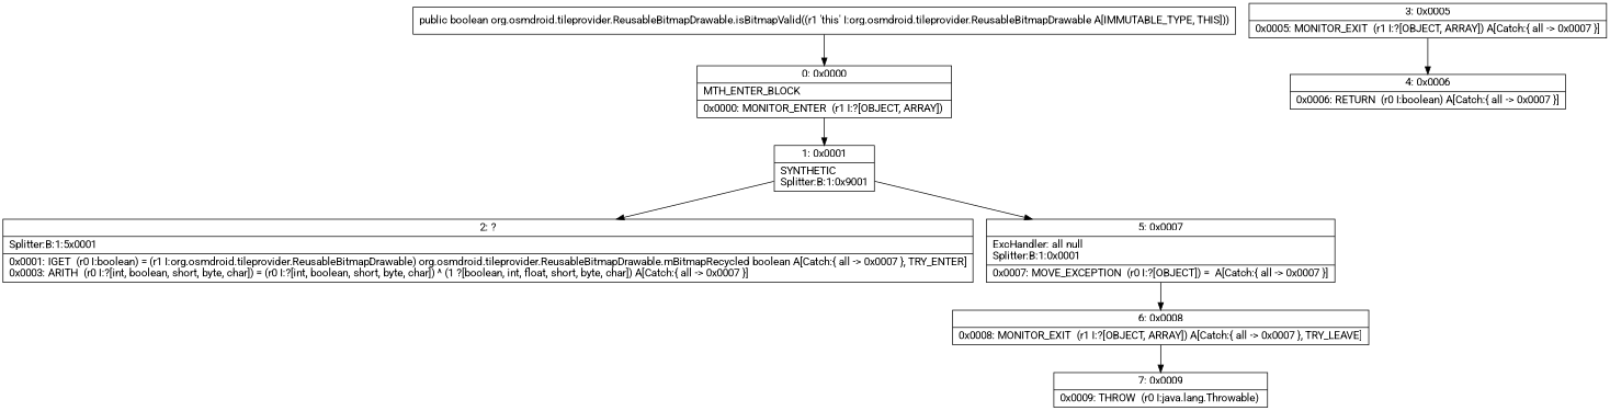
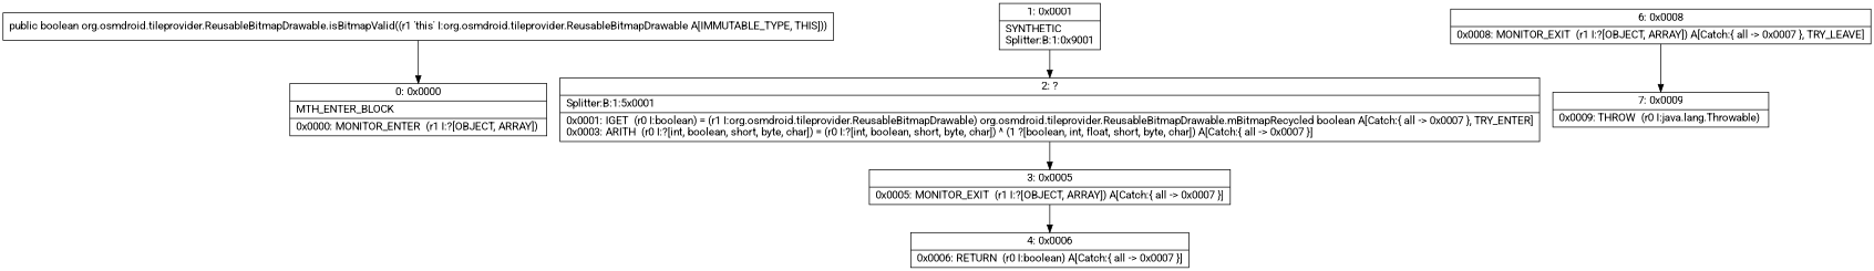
  digraph {
    fontname=Roboto
    node [fontname=Roboto shape=record]
    edge [fontname=Roboto]
    n1 [label="{0\:\ 0x0000|MTH_ENTER_BLOCK\l|0x0000: MONITOR_ENTER  (r1 I:?[OBJECT, ARRAY]) \l}"]
    n2 [label="{1\:\ 0x0001|SYNTHETIC\lSplitter:B:1:0x9001\l}"]
    n3 [label="{2\:\ ?|Splitter:B:1:5x0001\l|0x0001: IGET  (r0 I:boolean) = (r1 I:org.osmdroid.tileprovider.ReusableBitmapDrawable) org.osmdroid.tileprovider.ReusableBitmapDrawable.mBitmapRecycled boolean A[Catch:\{ all \-\> 0x0007 \}, TRY_ENTER]\l0x0003: ARITH  (r0 I:?[int, boolean, short, byte, char]) = (r0 I:?[int, boolean, short, byte, char]) ^ (1 ?[boolean, int, float, short, byte, char]) A[Catch:\{ all \-\> 0x0007 \}]\l}"]
-   n4 [label="{5\:\ 0x0007|ExcHandler: all null\lSplitter:B:1:0x0001\l|0x0007: MOVE_EXCEPTION  (r0 I:?[OBJECT]) =  A[Catch:\{ all \-\> 0x0007 \}]\l}"]
    n5 [label="{3\:\ 0x0005|0x0005: MONITOR_EXIT  (r1 I:?[OBJECT, ARRAY]) A[Catch:\{ all \-\> 0x0007 \}]\l}"]
    n6 [label="{6\:\ 0x0008|0x0008: MONITOR_EXIT  (r1 I:?[OBJECT, ARRAY]) A[Catch:\{ all \-\> 0x0007 \}, TRY_LEAVE]\l}"]
    n7 [label="{4\:\ 0x0006|0x0006: RETURN  (r0 I:boolean) A[Catch:\{ all \-\> 0x0007 \}]\l}"]
    n8 [label="{7\:\ 0x0009|0x0009: THROW  (r0 I:java.lang.Throwable) \l}"]
    n9 [label="{public boolean org.osmdroid.tileprovider.ReusableBitmapDrawable.isBitmapValid((r1 'this' I:org.osmdroid.tileprovider.ReusableBitmapDrawable A[IMMUTABLE_TYPE, THIS])) }"]
-   n1 -> n2
    n2 -> n3
-   n2 -> n4
-   n4 -> n6
+   n3 -> n5
    n5 -> n7
    n6 -> n8
    n9 -> n1
  }
